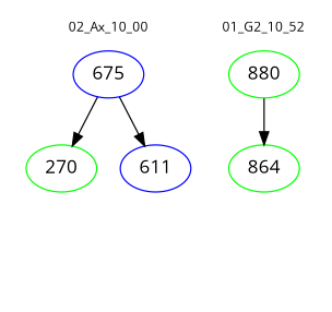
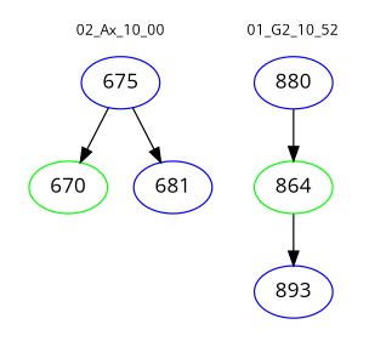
  digraph {
    fontname="Open Sans"
    node [color=blue fontname="Open Sans"]
    edge [color=black fontname="Open Sans"]
    n1 [label=675]
-   n2 [color=green label=270]
-   n3 [label=611]
-   n4 [color=green label=880]
+   n2 [color=green label=670]
+   n3 [label=681]
+   n4 [label=880]
    n5 [color=green label=864]
+   n6 [label=893]
    subgraph cluster_1 {
      color=white
      fontsize=10
      label="02_Ax_10_00"
      n1
      n2
      n3
    }
    subgraph cluster_2 {
      color=white
      fontsize=10
      label="01_G2_10_52"
      n4
      n5
+     n6
    }
    n1 -> n2
    n1 -> n3
    n4 -> n5
+   n5 -> n6
  }
